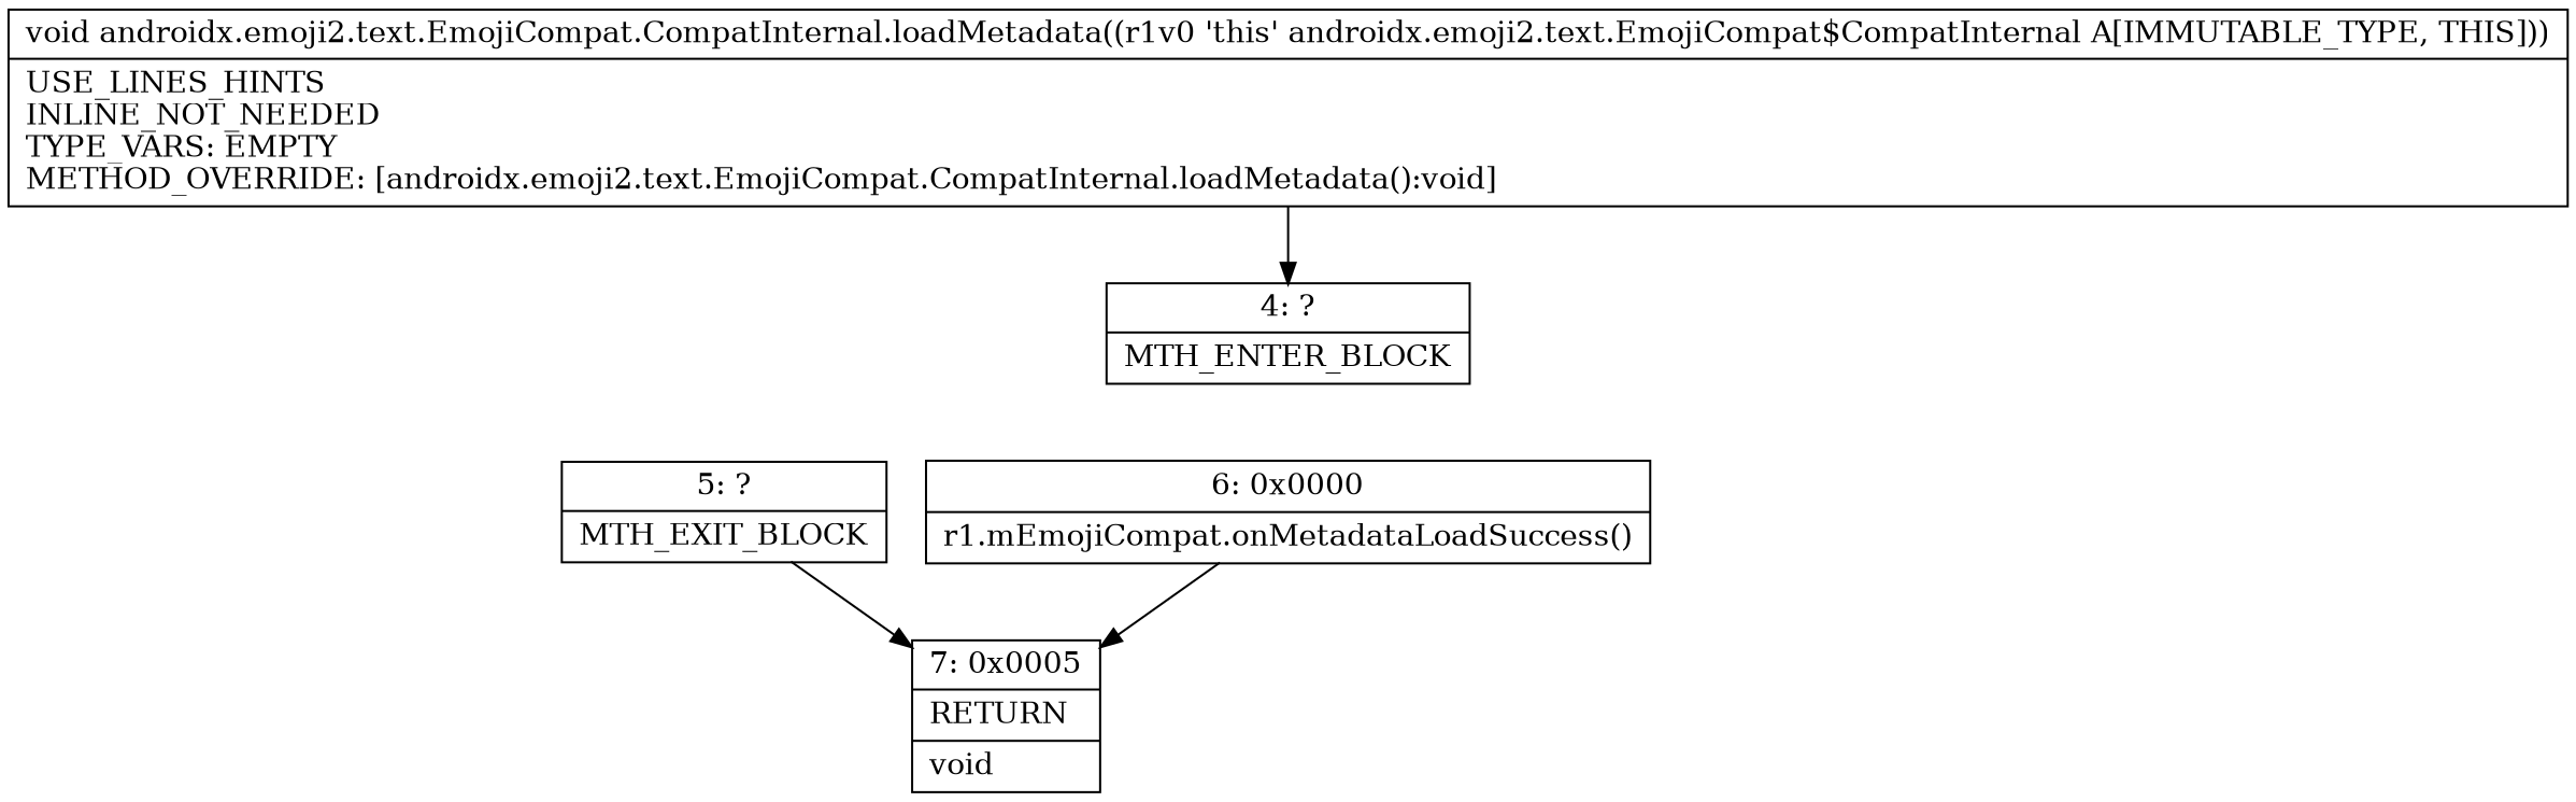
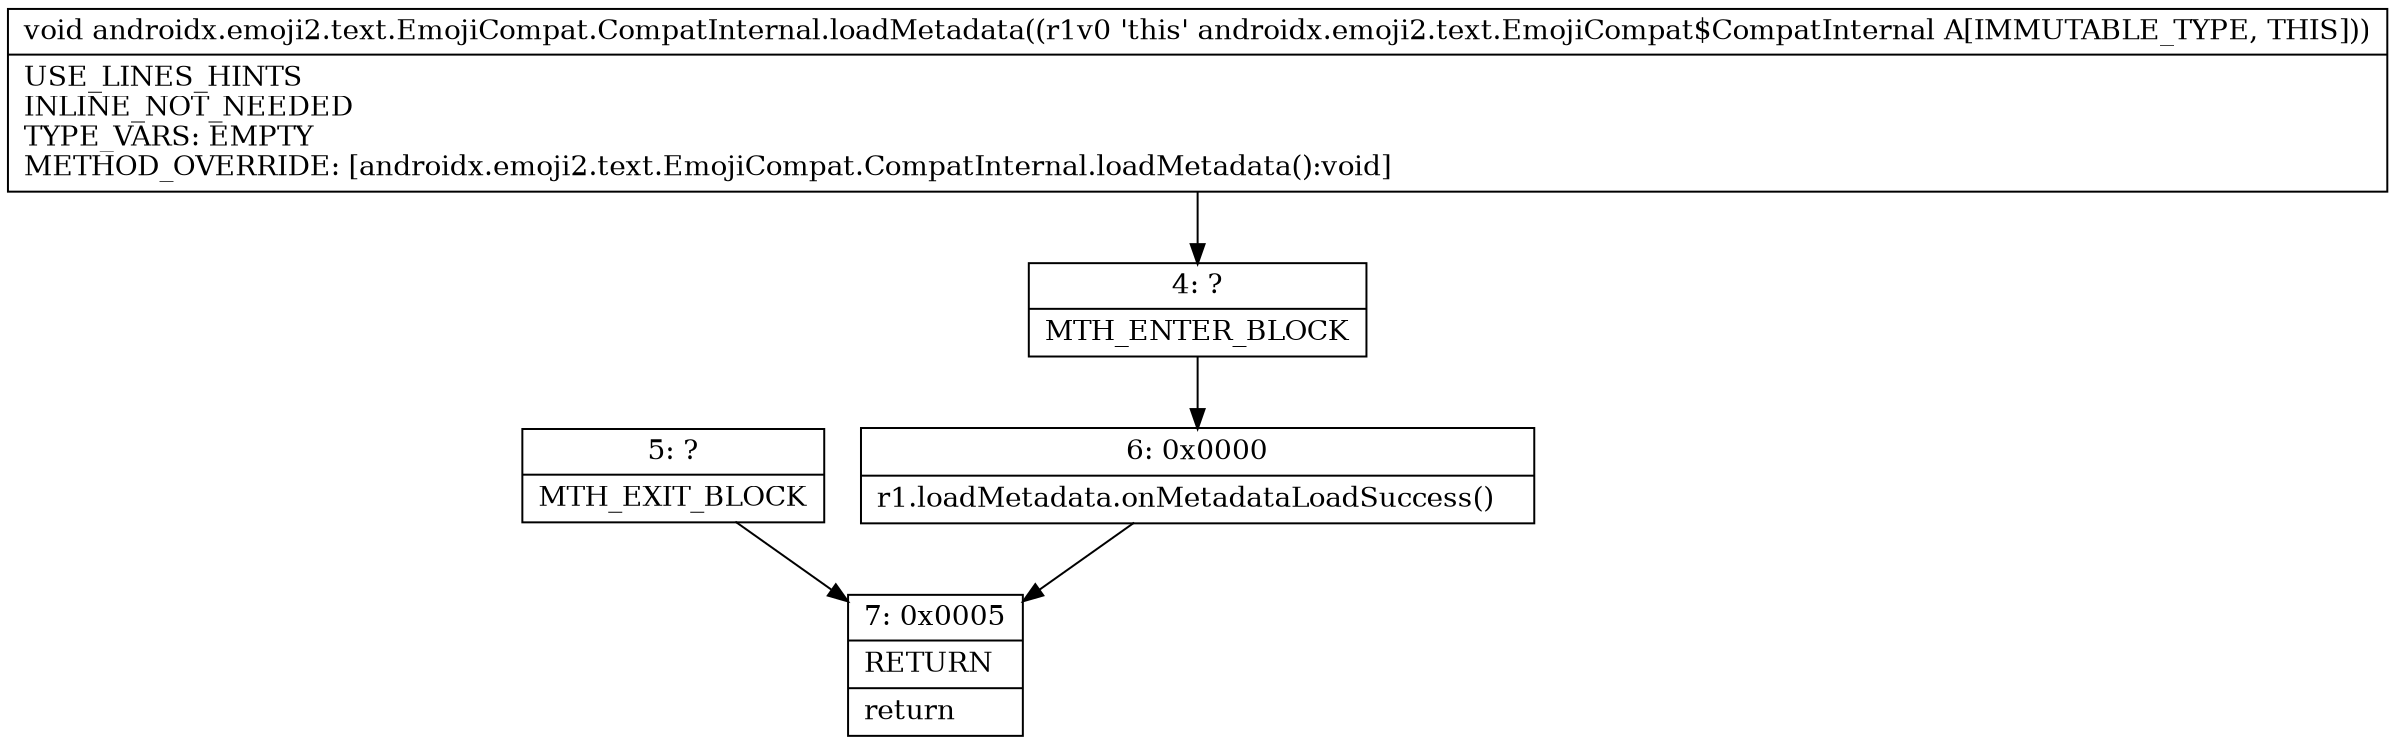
  digraph {
    node [shape=record]
    n1 [label="{4\:\ ?|MTH_ENTER_BLOCK\l}"]
-   n2 [label="{6\:\ 0x0000|r1.mEmojiCompat.onMetadataLoadSuccess()\l}"]
-   n3 [label="{7\:\ 0x0005|RETURN\l|void\l}"]
+   n2 [label="{6\:\ 0x0000|r1.loadMetadata.onMetadataLoadSuccess()\l}"]
+   n3 [label="{7\:\ 0x0005|RETURN\l|return\l}"]
    n4 [label="{5\:\ ?|MTH_EXIT_BLOCK\l}"]
    n5 [label="{void androidx.emoji2.text.EmojiCompat.CompatInternal.loadMetadata((r1v0 'this' androidx.emoji2.text.EmojiCompat$CompatInternal A[IMMUTABLE_TYPE, THIS]))  | USE_LINES_HINTS\lINLINE_NOT_NEEDED\lTYPE_VARS: EMPTY\lMETHOD_OVERRIDE: [androidx.emoji2.text.EmojiCompat.CompatInternal.loadMetadata():void]\l}"]
+   n1 -> n2
    n2 -> n3
    n4 -> n3
    n5 -> n1
  }
